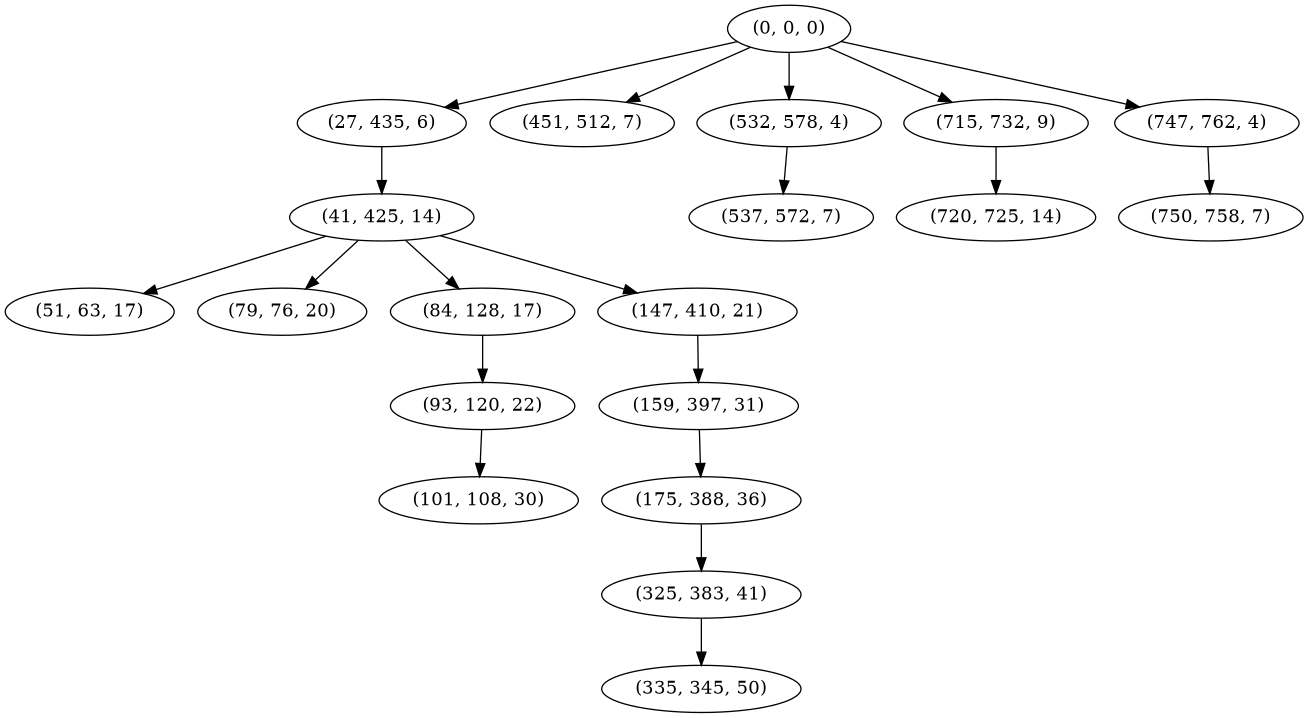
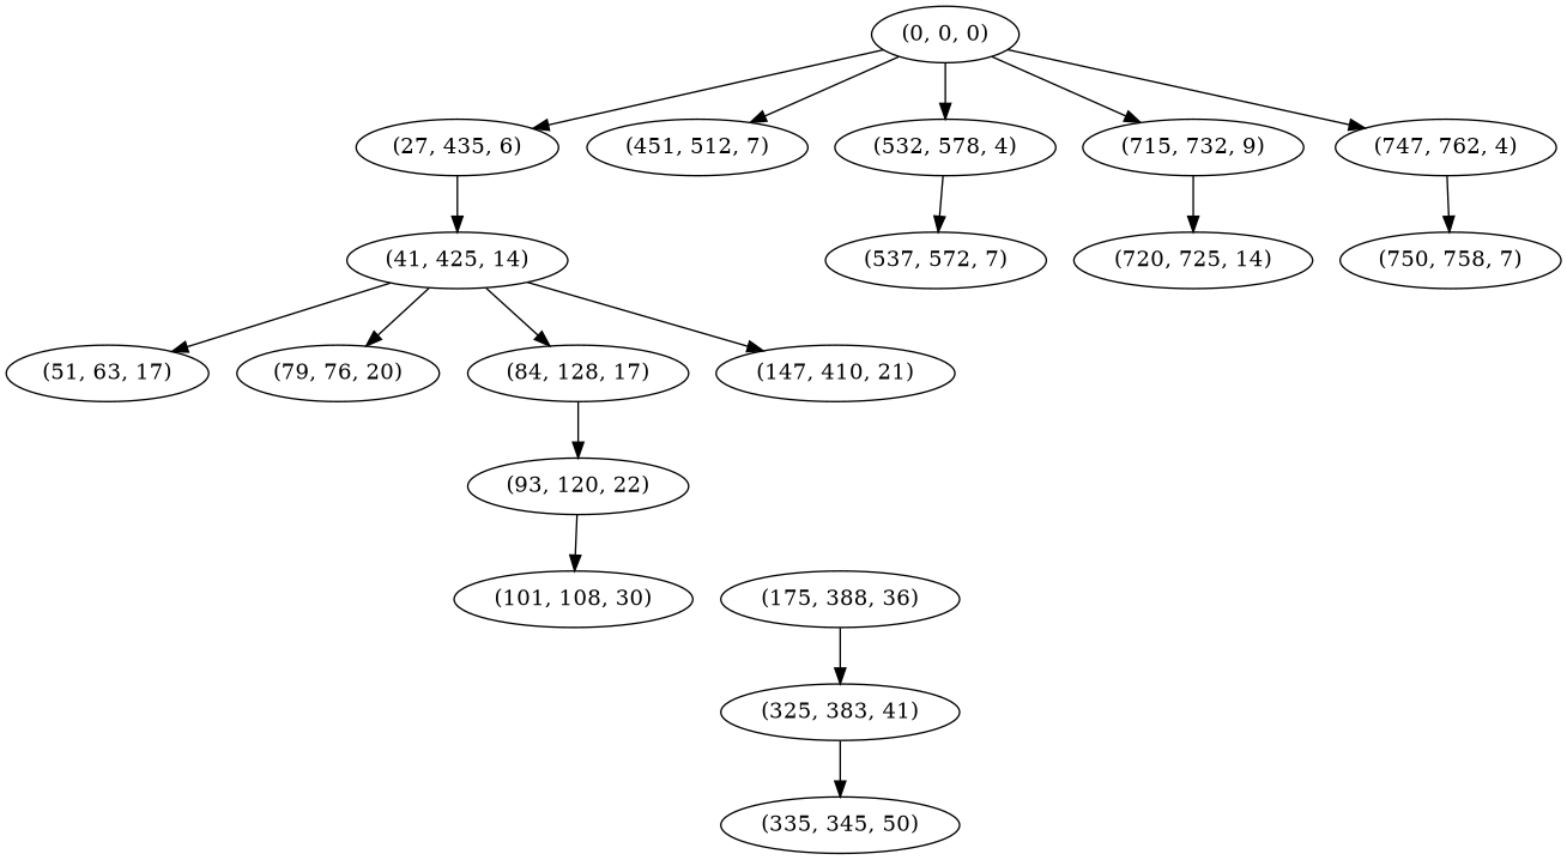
  digraph {
    "(0, 0, 0)"
    "(27, 435, 6)"
    "(451, 512, 7)"
    "(532, 578, 4)"
    "(715, 732, 9)"
    "(747, 762, 4)"
    "(41, 425, 14)"
    "(537, 572, 7)"
    "(720, 725, 14)"
    "(750, 758, 7)"
    "(51, 63, 17)"
    n12 [label="(79, 76, 20)"]
    "(84, 128, 17)"
    "(147, 410, 21)"
    "(93, 120, 22)"
-   "(159, 397, 31)"
    "(101, 108, 30)"
    "(175, 388, 36)"
    "(325, 383, 41)"
    "(335, 345, 50)"
    "(0, 0, 0)" -> "(27, 435, 6)"
    "(0, 0, 0)" -> "(451, 512, 7)"
    "(0, 0, 0)" -> "(532, 578, 4)"
    "(0, 0, 0)" -> "(715, 732, 9)"
    "(0, 0, 0)" -> "(747, 762, 4)"
    "(27, 435, 6)" -> "(41, 425, 14)"
    "(532, 578, 4)" -> "(537, 572, 7)"
    "(715, 732, 9)" -> "(720, 725, 14)"
    "(747, 762, 4)" -> "(750, 758, 7)"
    "(41, 425, 14)" -> "(51, 63, 17)"
    "(41, 425, 14)" -> n12
    "(41, 425, 14)" -> "(84, 128, 17)"
    "(41, 425, 14)" -> "(147, 410, 21)"
    "(84, 128, 17)" -> "(93, 120, 22)"
-   "(147, 410, 21)" -> "(159, 397, 31)"
    "(93, 120, 22)" -> "(101, 108, 30)"
-   "(159, 397, 31)" -> "(175, 388, 36)"
    "(175, 388, 36)" -> "(325, 383, 41)"
    "(325, 383, 41)" -> "(335, 345, 50)"
  }
